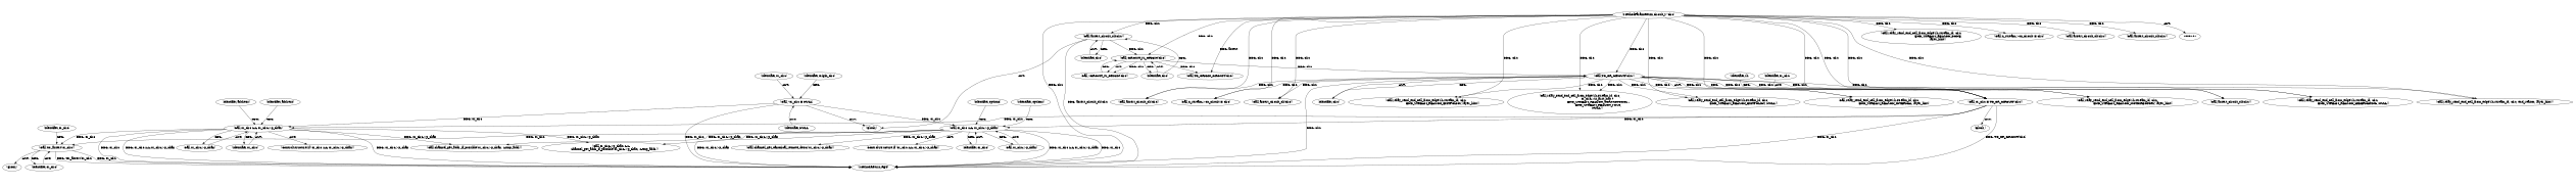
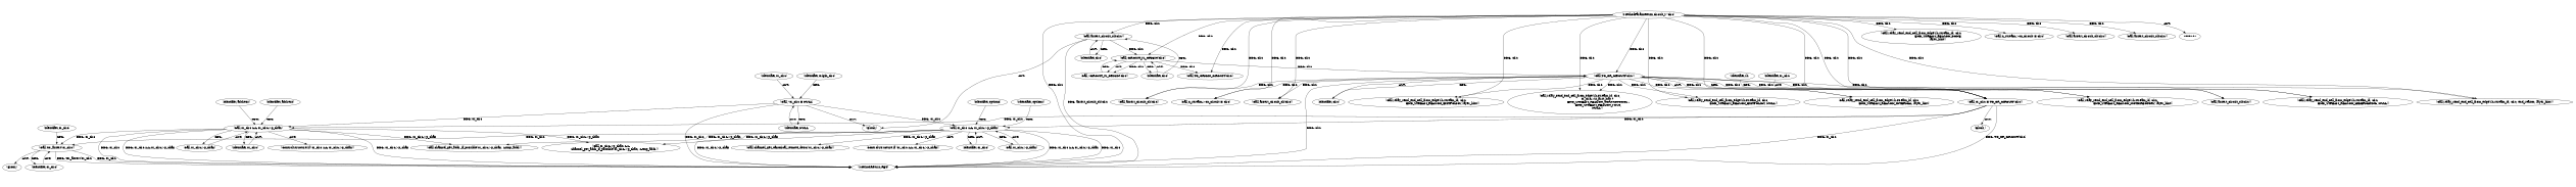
  digraph {
    n1 [label="(Call,tor_assert(or_circ))"]
    n2 [label="(MethodReturn,RET)"]
    n3 [label="(Identifier,or_circ)"]
    n4 [label="(Block,)"]
    n5 [label="(Call,or_circ && or_circ->p_chan)"]
    n6 [label="(Call,channel_get_addr_if_possible(or_circ->p_chan, &tmp_addr))"]
    n7 [label="(Call,or_circ->p_chan)"]
    n8 [label="(Call,or_circ->p_chan &&\n        channel_get_addr_if_possible(or_circ->p_chan, &tmp_addr))"]
    n9 [label="(Identifier,or_circ)"]
    n10 [label="(ControlStructure,if (or_circ && or_circ->p_chan))"]
    n11 [label="(Call,*or_circ = NULL)"]
    n12 [label="(Call,or_circ && or_circ->p_chan)"]
    n13 [label="(Block,)"]
    n14 [label="(Identifier,NULL)"]
    n15 [label="(Call,channel_get_canonical_remote_descr(or_circ->p_chan))"]
    n16 [label="(ControlStructure,if (or_circ && or_circ->p_chan))"]
    n17 [label="(Identifier,or_circ)"]
    n18 [label="(Call,or_circ->p_chan)"]
    n19 [label="(Call,or_circ = TO_OR_CIRCUIT(circ))"]
    n20 [label="(Call,TO_OR_CIRCUIT(circ))"]
    n21 [label="(Block,)"]
    n22 [label="(Call,relay_send_end_cell_from_edge(rh.stream_id, circ,\n                                  END_STREAM_REASON_HIBERNATING, NULL))"]
    n23 [label="(Call,assert_circuit_ok(circ))"]
    n24 [label="(Call,assert_circuit_ok(circ))"]
    n25 [label="(Call,relay_send_end_cell_from_edge(rh.stream_id, circ,\n                                  END_STREAM_REASON_NOTDIRECTORY, layer_hint))"]
    n26 [label="(Call,relay_send_end_cell_from_edge(rh.stream_id, circ,\n                                    END_STREAM_REASON_EXITPOLICY, layer_hint))"]
    n27 [label="(Call,relay_send_end_cell_from_edge(rh.stream_id, circ, end_reason, layer_hint))"]
    n28 [label="(Call,n_stream->on_circuit = circ)"]
    n29 [label="(Identifier,circ)"]
    n30 [label="(Call,relay_send_end_cell_from_edge(rh.stream_id, circ,\n                                      or_circ->is_first_hop ?\n                                        END_STREAM_REASON_TORPROTOCOL :\n                                        END_STREAM_REASON_MISC,\n                                      NULL))"]
    n31 [label="(Call,relay_send_end_cell_from_edge(rh.stream_id, circ,\n                                  END_STREAM_REASON_EXITPOLICY, NULL))"]
    n32 [label="(Call,assert_circuit_ok(circ))"]
    n33 [label="(Call,relay_send_end_cell_from_edge(rh.stream_id, circ,\n                                  END_STREAM_REASON_INTERNAL, layer_hint))"]
    n34 [label="(Call,CIRCUIT_IS_ORIGIN(circ))"]
    n35 [label="(Call,!CIRCUIT_IS_ORIGIN(circ))"]
    n36 [label="(Identifier,circ)"]
    n37 [label="(Call,TO_ORIGIN_CIRCUIT(circ))"]
    n38 [label="(Call,assert_circuit_ok(circ))"]
    n39 [label="(Identifier,circ)"]
    n40 [label="(MethodParameterIn,circuit_t *circ)"]
    n41 [label="(Call,relay_send_end_cell_from_edge(rh.stream_id, circ,\n                                     END_STREAM_REASON_DONE,\n                                    layer_hint))"]
    n42 [label="(Call,n_stream->on_circuit = circ)"]
    n43 [label="(Call,assert_circuit_ok(circ))"]
    n44 [label="(Call,assert_circuit_ok(circ))"]
    1000121
    n46 [label="(Identifier,or_circ)"]
    n47 [label="(Identifier,address)"]
    n48 [label="(Identifier,options)"]
    n49 [label="(Identifier,or_circ)"]
    n50 [label="(Identifier,rh)"]
    n51 [label="(Identifier,options)"]
    n52 [label="(Identifier,origin_circ)"]
    n53 [label="(Identifier,address)"]
    n54 [label="(Identifier,or_circ)"]
    n1 -> n2 [label="DDG: tor_assert(or_circ)"]
    n1 -> n2 [label="DDG: or_circ"]
    n1 -> n3 [label="CFG: "]
    n1 -> n4 [label="AST: "]
    n3 -> n1 [label="AST: "]
    n5 -> n1 [label="DDG: or_circ"]
    n5 -> n2 [label="DDG: or_circ->p_chan"]
    n5 -> n2 [label="DDG: or_circ"]
    n5 -> n2 [label="DDG: or_circ && or_circ->p_chan"]
    n5 -> n6 [label="DDG: or_circ->p_chan"]
    n5 -> n7 [label="CFG: "]
    n5 -> n8 [label="DDG: or_circ->p_chan"]
    n5 -> n9 [label="CFG: "]
    n5 -> n10 [label="AST: "]
    n7 -> n5 [label="AST: "]
    n9 -> n5 [label="AST: "]
    n11 -> n2 [label="DDG: or_circ"]
    n11 -> n5 [label="DDG: or_circ"]
    n11 -> n12 [label="DDG: or_circ"]
    n11 -> n13 [label="AST: "]
+   n11 -> n14 [label="CFG: "]
    n12 -> n1 [label="DDG: or_circ"]
    n12 -> n2 [label="DDG: or_circ->p_chan"]
    n12 -> n2 [label="DDG: or_circ && or_circ->p_chan"]
    n12 -> n2 [label="DDG: or_circ"]
    n12 -> n6 [label="DDG: or_circ->p_chan"]
    n12 -> n8 [label="DDG: or_circ->p_chan"]
    n12 -> n15 [label="DDG: or_circ->p_chan"]
    n12 -> n16 [label="AST: "]
    n12 -> n17 [label="CFG: "]
    n12 -> n18 [label="CFG: "]
    n14 -> n11 [label="AST: "]
    n17 -> n12 [label="AST: "]
    n18 -> n12 [label="AST: "]
    n19 -> n2 [label="DDG: TO_OR_CIRCUIT(circ)"]
    n19 -> n2 [label="DDG: or_circ"]
    n19 -> n5 [label="DDG: or_circ"]
    n19 -> n12 [label="DDG: or_circ"]
-   n19 -> n20 [label="DDG: "]
+   n19 -> n20 [label="CFG: "]
    n19 -> n21 [label="AST: "]
    n20 -> n2 [label="DDG: circ"]
    n20 -> n19 [label="AST: "]
    n20 -> n19 [label="DDG: circ"]
    n20 -> n22 [label="DDG: circ"]
    n20 -> n23 [label="DDG: circ"]
    n20 -> n24 [label="DDG: circ"]
    n20 -> n25 [label="DDG: circ"]
    n20 -> n26 [label="DDG: circ"]
    n20 -> n27 [label="DDG: circ"]
    n20 -> n28 [label="DDG: circ"]
    n20 -> n29 [label="CFG: "]
    n20 -> n30 [label="DDG: circ"]
    n20 -> n31 [label="DDG: circ"]
    n20 -> n32 [label="DDG: circ"]
    n20 -> n33 [label="DDG: circ"]
    n29 -> n20 [label="AST: "]
    n34 -> n20 [label="DDG: circ"]
    n34 -> n35 [label="AST: "]
    n34 -> n35 [label="DDG: circ"]
    n34 -> n36 [label="CFG: "]
    n34 -> n37 [label="DDG: circ"]
    n35 -> n34 [label="CFG: "]
    n36 -> n34 [label="AST: "]
    n36 -> n38 [label="CFG: "]
    n38 -> n2 [label="DDG: assert_circuit_ok(circ)"]
    n38 -> n13 [label="AST: "]
    n38 -> n34 [label="DDG: circ"]
    n38 -> n39 [label="CFG: "]
    n39 -> n38 [label="AST: "]
    n40 -> n2 [label="DDG: circ"]
    n40 -> n20 [label="DDG: circ"]
    n40 -> n22 [label="DDG: circ"]
    n40 -> n23 [label="DDG: circ"]
    n40 -> n24 [label="DDG: circ"]
    n40 -> n25 [label="DDG: circ"]
    n40 -> n26 [label="DDG: circ"]
    n40 -> n27 [label="DDG: circ"]
    n40 -> n28 [label="DDG: circ"]
    n40 -> n30 [label="DDG: circ"]
    n40 -> n31 [label="DDG: circ"]
    n40 -> n32 [label="DDG: circ"]
    n40 -> n33 [label="DDG: circ"]
    n40 -> n34 [label="DDG: circ"]
-   n40 -> n37 [label="DDG: assert"]
+   n40 -> n37 [label="DDG: circ"]
    n40 -> n38 [label="DDG: circ"]
    n40 -> n41 [label="DDG: circ"]
    n40 -> n42 [label="DDG: circ"]
    n40 -> n43 [label="DDG: circ"]
    n40 -> n44 [label="DDG: circ"]
    n40 -> 1000121 [label="AST: "]
    n46 -> n1 [label="CFG: "]
    n47 -> n5 [label="CFG: "]
    n48 -> n12 [label="CFG: "]
    n49 -> n11 [label="AST: "]
    n50 -> n19 [label="CFG: "]
    n51 -> n12 [label="CFG: "]
    n52 -> n11 [label="CFG: "]
    n53 -> n5 [label="CFG: "]
    n54 -> n19 [label="AST: "]
  }
